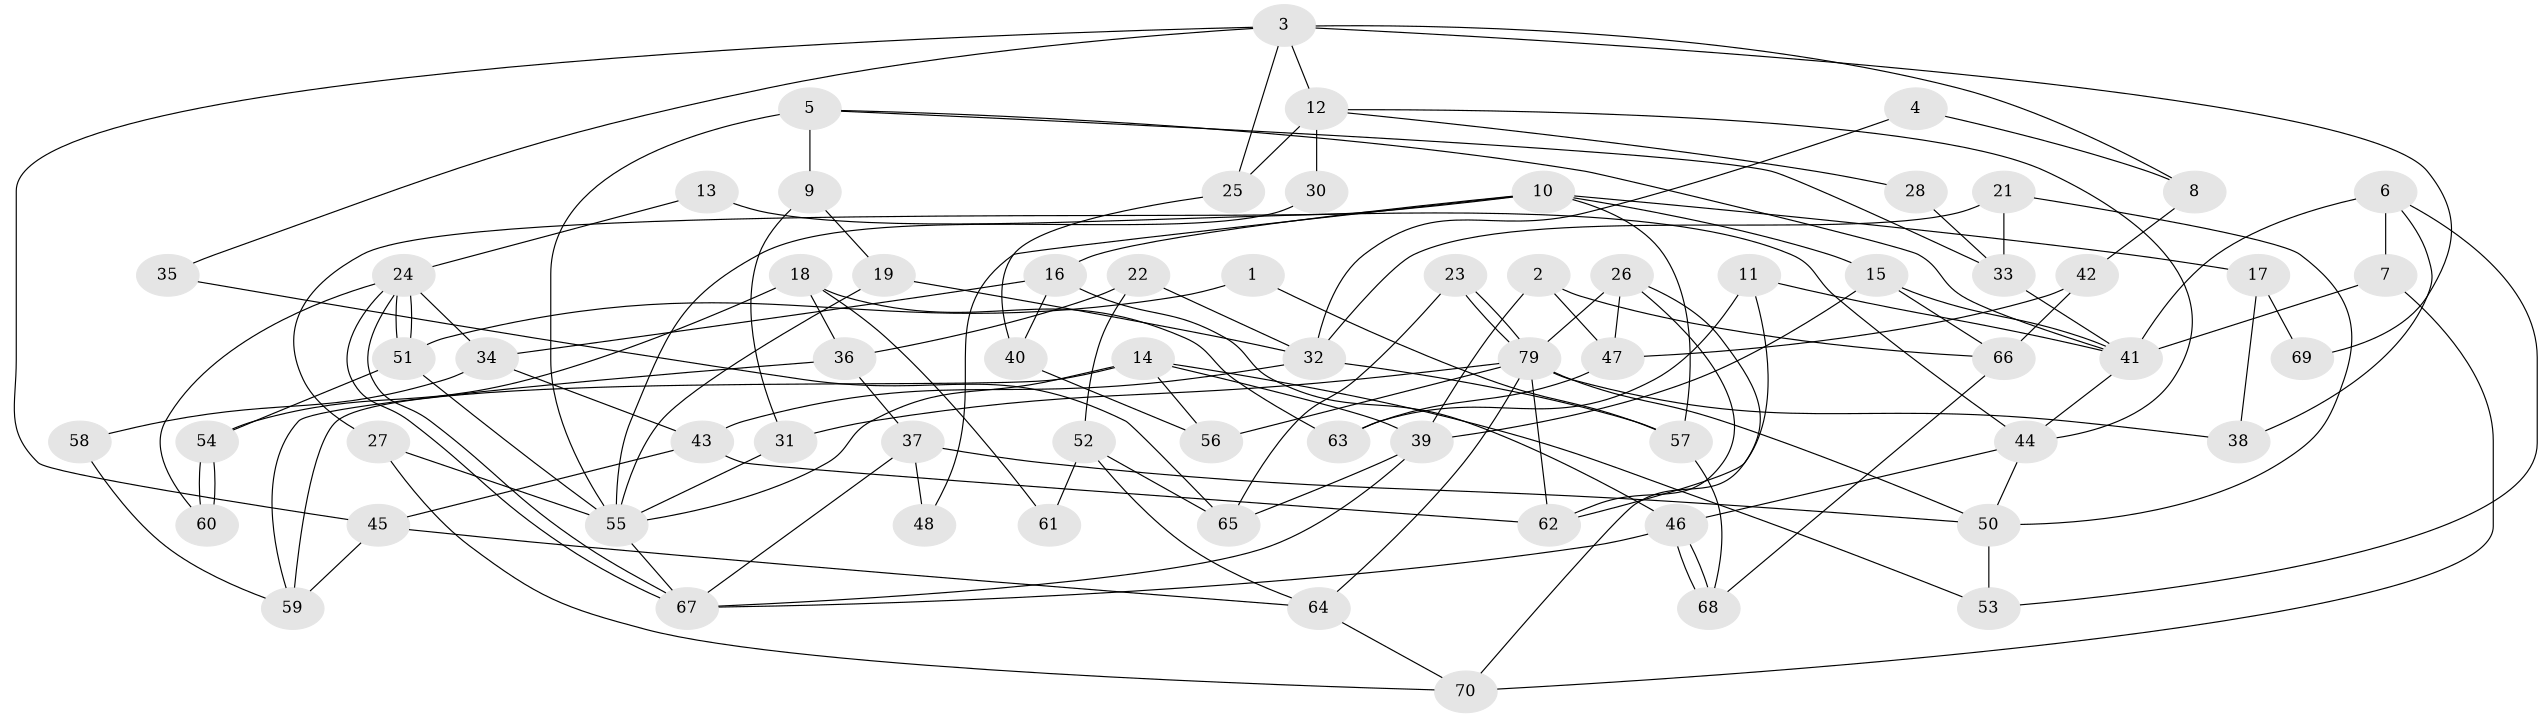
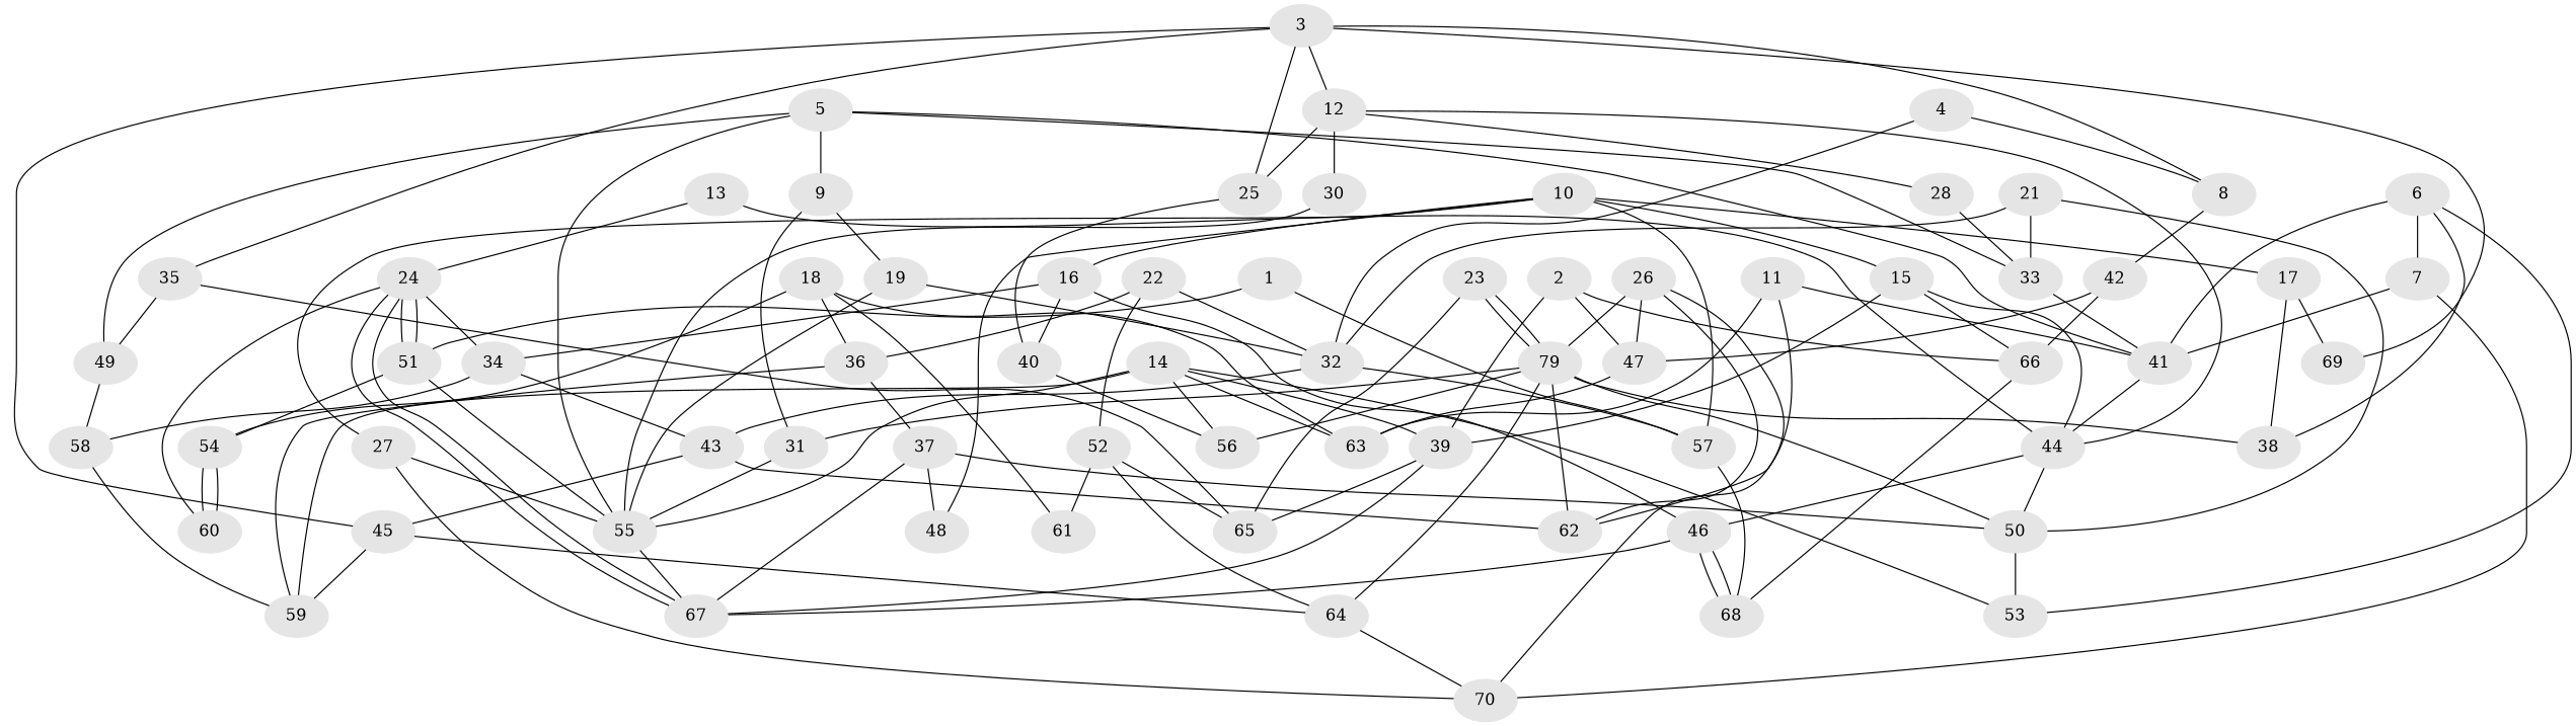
  graph {
    node [color=gray90 style=filled]
    1
    51
    57
    2
    39
    47
    66
    55
    54
    68
    65
    67
    63
    3
    8
    12
    25
    35
    45
    69
    42
    28
    30
    44
    40
+   49
    59
    64
    4
    32
    43
    5
    9
    33
    41
    19
    31
    58
    6
    7
    38
    53
    70
    10
    15
    16
    17
    27
    48
    34
    46
    11
    62
    50
    13
    24
    60
    14
    56
    18
    36
    61
    37
    21
    22
    52
    n67 [label=79]
    23
    26
    1 -- 51
    1 -- 57
    51 -- 55
    51 -- 54
    57 -- 68
    2 -- 39
    2 -- 47
    2 -- 66
    39 -- 65
    39 -- 67
    47 -- 63
    66 -- 68
    55 -- 67
    54 -- 60
    54 -- 60
    3 -- 8
    3 -- 12
    3 -- 25
    3 -- 35
    3 -- 45
    3 -- 69
    8 -- 42
    12 -- 25
    12 -- 28
    12 -- 30
    12 -- 44
    25 -- 40
    35 -- 65
+   35 -- 49
    45 -- 59
    45 -- 64
    42 -- 47
    42 -- 66
    28 -- 33
    30 -- 55
    44 -- 46
    44 -- 50
    40 -- 56
+   49 -- 58
    64 -- 70
    4 -- 8
    4 -- 32
    32 -- 57
    32 -- 43
    43 -- 45
    43 -- 62
    5 -- 55
+   5 -- 49
    5 -- 9
    5 -- 33
    5 -- 41
    9 -- 19
    9 -- 31
    33 -- 41
    41 -- 44
    19 -- 55
    19 -- 32
    31 -- 55
    58 -- 59
    6 -- 41
    6 -- 7
    6 -- 38
    6 -- 53
    7 -- 41
    7 -- 70
    10 -- 57
    10 -- 15
    10 -- 16
    10 -- 17
    10 -- 27
    10 -- 48
    15 -- 39
    15 -- 66
-   15 -- 41
+   15 -- 44
    16 -- 40
    16 -- 34
    16 -- 46
    17 -- 69
    17 -- 38
    27 -- 55
    27 -- 70
    34 -- 43
    34 -- 58
    46 -- 68
    46 -- 68
    46 -- 67
    11 -- 63
    11 -- 41
    11 -- 62
    50 -- 53
    13 -- 44
    13 -- 24
    24 -- 51
    24 -- 51
    24 -- 67
    24 -- 67
    24 -- 34
    24 -- 60
    14 -- 39
    14 -- 55
+   14 -- 63
    14 -- 59
    14 -- 53
    14 -- 56
    18 -- 54
    18 -- 63
    18 -- 36
    18 -- 61
    36 -- 59
    36 -- 37
    37 -- 67
    37 -- 48
    37 -- 50
    21 -- 32
    21 -- 33
    21 -- 50
    22 -- 32
    22 -- 36
    22 -- 52
    52 -- 65
    52 -- 64
    52 -- 61
    n67 -- 64
    n67 -- 31
    n67 -- 38
    n67 -- 62
    n67 -- 50
    n67 -- 56
    23 -- 65
    23 -- n67
    23 -- n67
    26 -- 47
    26 -- 70
    26 -- 62
    26 -- n67
  }
